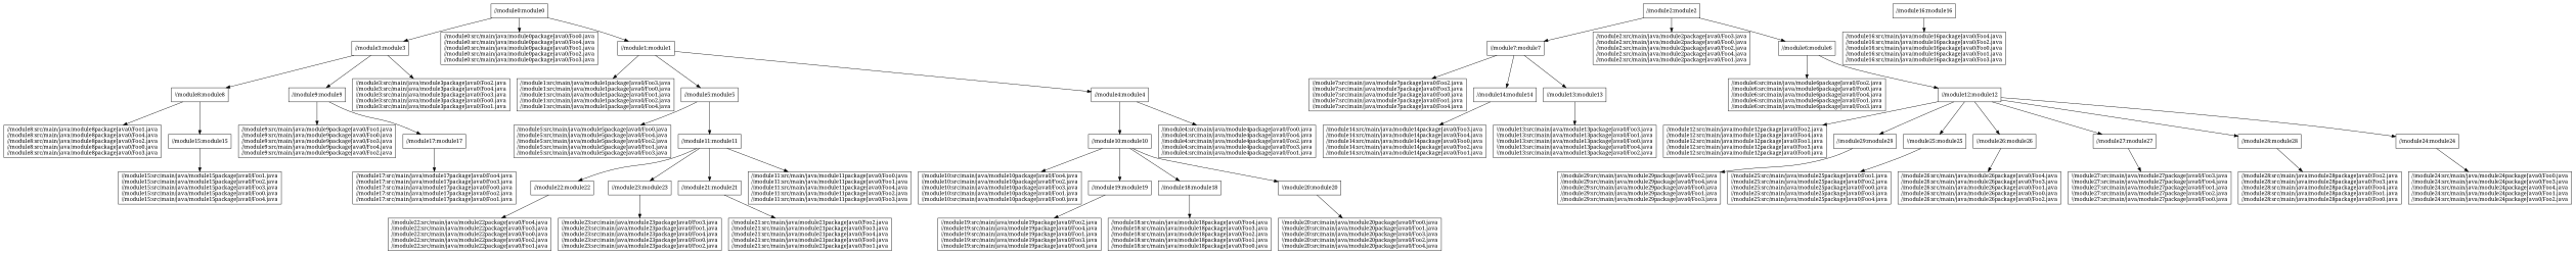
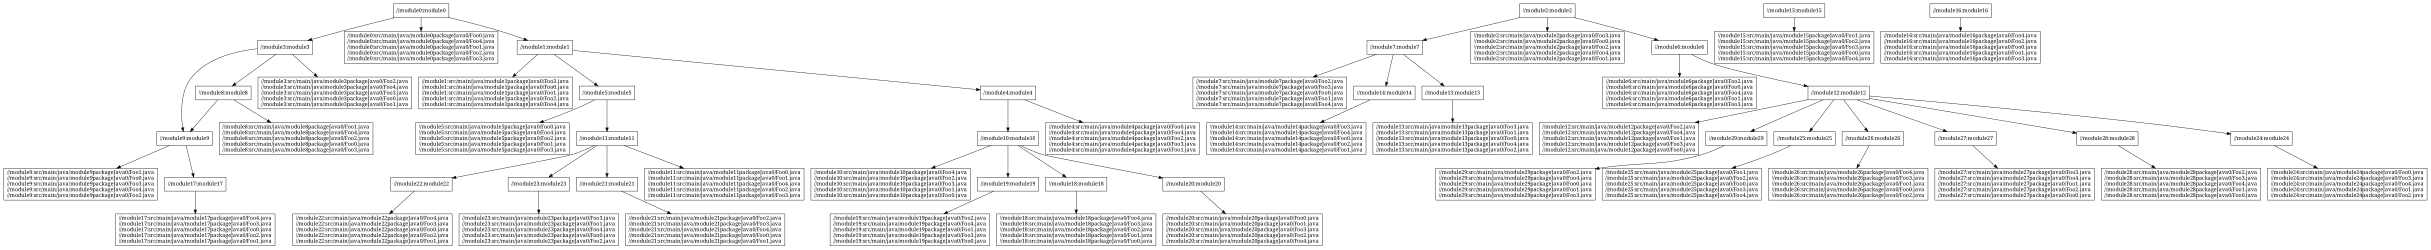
  digraph {
    fontname="Noto Serif"
    node [fontname="Noto Serif" shape=box]
    edge [fontname="Noto Serif"]
    "//module0:module0"
    "//module3:module3"
    "//module0:src/main/java/module0packageJava0/Foo0.java\n//module0:src/main/java/module0packageJava0/Foo4.java\n//module0:src/main/java/module0packageJava0/Foo1.java\n//module0:src/main/java/module0packageJava0/Foo2.java\n//module0:src/main/java/module0packageJava0/Foo3.java"
    "//module1:module1"
    "//module8:module8"
    "//module9:module9"
    "//module3:src/main/java/module3packageJava0/Foo2.java\n//module3:src/main/java/module3packageJava0/Foo4.java\n//module3:src/main/java/module3packageJava0/Foo3.java\n//module3:src/main/java/module3packageJava0/Foo0.java\n//module3:src/main/java/module3packageJava0/Foo1.java"
    "//module2:module2"
    "//module7:module7"
    "//module2:src/main/java/module2packageJava0/Foo3.java\n//module2:src/main/java/module2packageJava0/Foo0.java\n//module2:src/main/java/module2packageJava0/Foo2.java\n//module2:src/main/java/module2packageJava0/Foo4.java\n//module2:src/main/java/module2packageJava0/Foo1.java"
    "//module6:module6"
    "//module1:src/main/java/module1packageJava0/Foo3.java\n//module1:src/main/java/module1packageJava0/Foo0.java\n//module1:src/main/java/module1packageJava0/Foo1.java\n//module1:src/main/java/module1packageJava0/Foo2.java\n//module1:src/main/java/module1packageJava0/Foo4.java"
    "//module5:module5"
    "//module4:module4"
    "//module8:src/main/java/module8packageJava0/Foo1.java\n//module8:src/main/java/module8packageJava0/Foo4.java\n//module8:src/main/java/module8packageJava0/Foo2.java\n//module8:src/main/java/module8packageJava0/Foo0.java\n//module8:src/main/java/module8packageJava0/Foo3.java"
    "//module15:module15"
    "//module9:src/main/java/module9packageJava0/Foo1.java\n//module9:src/main/java/module9packageJava0/Foo0.java\n//module9:src/main/java/module9packageJava0/Foo3.java\n//module9:src/main/java/module9packageJava0/Foo4.java\n//module9:src/main/java/module9packageJava0/Foo2.java"
    "//module17:module17"
    "//module7:src/main/java/module7packageJava0/Foo2.java\n//module7:src/main/java/module7packageJava0/Foo3.java\n//module7:src/main/java/module7packageJava0/Foo0.java\n//module7:src/main/java/module7packageJava0/Foo1.java\n//module7:src/main/java/module7packageJava0/Foo4.java"
    "//module14:module14"
    "//module13:module13"
    "//module6:src/main/java/module6packageJava0/Foo2.java\n//module6:src/main/java/module6packageJava0/Foo0.java\n//module6:src/main/java/module6packageJava0/Foo4.java\n//module6:src/main/java/module6packageJava0/Foo1.java\n//module6:src/main/java/module6packageJava0/Foo3.java"
    "//module12:module12"
    "//module5:src/main/java/module5packageJava0/Foo0.java\n//module5:src/main/java/module5packageJava0/Foo4.java\n//module5:src/main/java/module5packageJava0/Foo2.java\n//module5:src/main/java/module5packageJava0/Foo1.java\n//module5:src/main/java/module5packageJava0/Foo3.java"
    "//module11:module11"
    "//module10:module10"
    "//module4:src/main/java/module4packageJava0/Foo0.java\n//module4:src/main/java/module4packageJava0/Foo4.java\n//module4:src/main/java/module4packageJava0/Foo2.java\n//module4:src/main/java/module4packageJava0/Foo3.java\n//module4:src/main/java/module4packageJava0/Foo1.java"
    "//module22:module22"
    "//module23:module23"
    "//module21:module21"
    "//module11:src/main/java/module11packageJava0/Foo0.java\n//module11:src/main/java/module11packageJava0/Foo1.java\n//module11:src/main/java/module11packageJava0/Foo4.java\n//module11:src/main/java/module11packageJava0/Foo2.java\n//module11:src/main/java/module11packageJava0/Foo3.java"
    "//module10:src/main/java/module10packageJava0/Foo4.java\n//module10:src/main/java/module10packageJava0/Foo2.java\n//module10:src/main/java/module10packageJava0/Foo3.java\n//module10:src/main/java/module10packageJava0/Foo1.java\n//module10:src/main/java/module10packageJava0/Foo0.java"
    "//module19:module19"
    "//module18:module18"
    "//module20:module20"
    "//module19:src/main/java/module19packageJava0/Foo2.java\n//module19:src/main/java/module19packageJava0/Foo4.java\n//module19:src/main/java/module19packageJava0/Foo1.java\n//module19:src/main/java/module19packageJava0/Foo3.java\n//module19:src/main/java/module19packageJava0/Foo0.java"
    "//module18:src/main/java/module18packageJava0/Foo4.java\n//module18:src/main/java/module18packageJava0/Foo3.java\n//module18:src/main/java/module18packageJava0/Foo2.java\n//module18:src/main/java/module18packageJava0/Foo1.java\n//module18:src/main/java/module18packageJava0/Foo0.java"
    "//module20:src/main/java/module20packageJava0/Foo0.java\n//module20:src/main/java/module20packageJava0/Foo1.java\n//module20:src/main/java/module20packageJava0/Foo3.java\n//module20:src/main/java/module20packageJava0/Foo2.java\n//module20:src/main/java/module20packageJava0/Foo4.java"
    "//module22:src/main/java/module22packageJava0/Foo4.java\n//module22:src/main/java/module22packageJava0/Foo3.java\n//module22:src/main/java/module22packageJava0/Foo0.java\n//module22:src/main/java/module22packageJava0/Foo2.java\n//module22:src/main/java/module22packageJava0/Foo1.java"
    "//module23:src/main/java/module23packageJava0/Foo3.java\n//module23:src/main/java/module23packageJava0/Foo1.java\n//module23:src/main/java/module23packageJava0/Foo4.java\n//module23:src/main/java/module23packageJava0/Foo0.java\n//module23:src/main/java/module23packageJava0/Foo2.java"
    "//module21:src/main/java/module21packageJava0/Foo2.java\n//module21:src/main/java/module21packageJava0/Foo3.java\n//module21:src/main/java/module21packageJava0/Foo4.java\n//module21:src/main/java/module21packageJava0/Foo0.java\n//module21:src/main/java/module21packageJava0/Foo1.java"
    "//module14:src/main/java/module14packageJava0/Foo3.java\n//module14:src/main/java/module14packageJava0/Foo4.java\n//module14:src/main/java/module14packageJava0/Foo0.java\n//module14:src/main/java/module14packageJava0/Foo2.java\n//module14:src/main/java/module14packageJava0/Foo1.java"
    "//module13:src/main/java/module13packageJava0/Foo3.java\n//module13:src/main/java/module13packageJava0/Foo1.java\n//module13:src/main/java/module13packageJava0/Foo0.java\n//module13:src/main/java/module13packageJava0/Foo4.java\n//module13:src/main/java/module13packageJava0/Foo2.java"
    "//module12:src/main/java/module12packageJava0/Foo2.java\n//module12:src/main/java/module12packageJava0/Foo4.java\n//module12:src/main/java/module12packageJava0/Foo1.java\n//module12:src/main/java/module12packageJava0/Foo3.java\n//module12:src/main/java/module12packageJava0/Foo0.java"
    "//module29:module29"
    "//module25:module25"
    "//module26:module26"
    "//module27:module27"
    "//module28:module28"
    "//module24:module24"
    "//module29:src/main/java/module29packageJava0/Foo2.java\n//module29:src/main/java/module29packageJava0/Foo4.java\n//module29:src/main/java/module29packageJava0/Foo0.java\n//module29:src/main/java/module29packageJava0/Foo1.java\n//module29:src/main/java/module29packageJava0/Foo3.java"
    "//module25:src/main/java/module25packageJava0/Foo1.java\n//module25:src/main/java/module25packageJava0/Foo2.java\n//module25:src/main/java/module25packageJava0/Foo0.java\n//module25:src/main/java/module25packageJava0/Foo3.java\n//module25:src/main/java/module25packageJava0/Foo4.java"
    "//module26:src/main/java/module26packageJava0/Foo4.java\n//module26:src/main/java/module26packageJava0/Foo3.java\n//module26:src/main/java/module26packageJava0/Foo1.java\n//module26:src/main/java/module26packageJava0/Foo0.java\n//module26:src/main/java/module26packageJava0/Foo2.java"
    "//module27:src/main/java/module27packageJava0/Foo3.java\n//module27:src/main/java/module27packageJava0/Foo4.java\n//module27:src/main/java/module27packageJava0/Foo1.java\n//module27:src/main/java/module27packageJava0/Foo2.java\n//module27:src/main/java/module27packageJava0/Foo0.java"
    "//module28:src/main/java/module28packageJava0/Foo2.java\n//module28:src/main/java/module28packageJava0/Foo3.java\n//module28:src/main/java/module28packageJava0/Foo4.java\n//module28:src/main/java/module28packageJava0/Foo1.java\n//module28:src/main/java/module28packageJava0/Foo0.java"
    "//module24:src/main/java/module24packageJava0/Foo0.java\n//module24:src/main/java/module24packageJava0/Foo3.java\n//module24:src/main/java/module24packageJava0/Foo4.java\n//module24:src/main/java/module24packageJava0/Foo1.java\n//module24:src/main/java/module24packageJava0/Foo2.java"
    "//module15:src/main/java/module15packageJava0/Foo1.java\n//module15:src/main/java/module15packageJava0/Foo2.java\n//module15:src/main/java/module15packageJava0/Foo3.java\n//module15:src/main/java/module15packageJava0/Foo0.java\n//module15:src/main/java/module15packageJava0/Foo4.java"
    "//module16:module16"
    "//module16:src/main/java/module16packageJava0/Foo4.java\n//module16:src/main/java/module16packageJava0/Foo2.java\n//module16:src/main/java/module16packageJava0/Foo0.java\n//module16:src/main/java/module16packageJava0/Foo1.java\n//module16:src/main/java/module16packageJava0/Foo3.java"
    "//module17:src/main/java/module17packageJava0/Foo4.java\n//module17:src/main/java/module17packageJava0/Foo3.java\n//module17:src/main/java/module17packageJava0/Foo0.java\n//module17:src/main/java/module17packageJava0/Foo2.java\n//module17:src/main/java/module17packageJava0/Foo1.java"
    "//module0:module0" -> "//module3:module3"
    "//module0:module0" -> "//module0:src/main/java/module0packageJava0/Foo0.java\n//module0:src/main/java/module0packageJava0/Foo4.java\n//module0:src/main/java/module0packageJava0/Foo1.java\n//module0:src/main/java/module0packageJava0/Foo2.java\n//module0:src/main/java/module0packageJava0/Foo3.java"
    "//module0:module0" -> "//module1:module1"
    "//module3:module3" -> "//module8:module8"
    "//module3:module3" -> "//module9:module9"
    "//module3:module3" -> "//module3:src/main/java/module3packageJava0/Foo2.java\n//module3:src/main/java/module3packageJava0/Foo4.java\n//module3:src/main/java/module3packageJava0/Foo3.java\n//module3:src/main/java/module3packageJava0/Foo0.java\n//module3:src/main/java/module3packageJava0/Foo1.java"
    "//module1:module1" -> "//module1:src/main/java/module1packageJava0/Foo3.java\n//module1:src/main/java/module1packageJava0/Foo0.java\n//module1:src/main/java/module1packageJava0/Foo1.java\n//module1:src/main/java/module1packageJava0/Foo2.java\n//module1:src/main/java/module1packageJava0/Foo4.java"
    "//module1:module1" -> "//module5:module5"
    "//module1:module1" -> "//module4:module4"
    "//module8:module8" -> "//module8:src/main/java/module8packageJava0/Foo1.java\n//module8:src/main/java/module8packageJava0/Foo4.java\n//module8:src/main/java/module8packageJava0/Foo2.java\n//module8:src/main/java/module8packageJava0/Foo0.java\n//module8:src/main/java/module8packageJava0/Foo3.java"
-   "//module8:module8" -> "//module15:module15"
+   "//module8:module8" -> "//module9:module9"
    "//module9:module9" -> "//module9:src/main/java/module9packageJava0/Foo1.java\n//module9:src/main/java/module9packageJava0/Foo0.java\n//module9:src/main/java/module9packageJava0/Foo3.java\n//module9:src/main/java/module9packageJava0/Foo4.java\n//module9:src/main/java/module9packageJava0/Foo2.java"
    "//module9:module9" -> "//module17:module17"
    "//module2:module2" -> "//module7:module7"
    "//module2:module2" -> "//module2:src/main/java/module2packageJava0/Foo3.java\n//module2:src/main/java/module2packageJava0/Foo0.java\n//module2:src/main/java/module2packageJava0/Foo2.java\n//module2:src/main/java/module2packageJava0/Foo4.java\n//module2:src/main/java/module2packageJava0/Foo1.java"
    "//module2:module2" -> "//module6:module6"
    "//module7:module7" -> "//module7:src/main/java/module7packageJava0/Foo2.java\n//module7:src/main/java/module7packageJava0/Foo3.java\n//module7:src/main/java/module7packageJava0/Foo0.java\n//module7:src/main/java/module7packageJava0/Foo1.java\n//module7:src/main/java/module7packageJava0/Foo4.java"
    "//module7:module7" -> "//module14:module14"
    "//module7:module7" -> "//module13:module13"
    "//module6:module6" -> "//module6:src/main/java/module6packageJava0/Foo2.java\n//module6:src/main/java/module6packageJava0/Foo0.java\n//module6:src/main/java/module6packageJava0/Foo4.java\n//module6:src/main/java/module6packageJava0/Foo1.java\n//module6:src/main/java/module6packageJava0/Foo3.java"
    "//module6:module6" -> "//module12:module12"
    "//module5:module5" -> "//module5:src/main/java/module5packageJava0/Foo0.java\n//module5:src/main/java/module5packageJava0/Foo4.java\n//module5:src/main/java/module5packageJava0/Foo2.java\n//module5:src/main/java/module5packageJava0/Foo1.java\n//module5:src/main/java/module5packageJava0/Foo3.java"
    "//module5:module5" -> "//module11:module11"
    "//module4:module4" -> "//module10:module10"
    "//module4:module4" -> "//module4:src/main/java/module4packageJava0/Foo0.java\n//module4:src/main/java/module4packageJava0/Foo4.java\n//module4:src/main/java/module4packageJava0/Foo2.java\n//module4:src/main/java/module4packageJava0/Foo3.java\n//module4:src/main/java/module4packageJava0/Foo1.java"
    "//module15:module15" -> "//module15:src/main/java/module15packageJava0/Foo1.java\n//module15:src/main/java/module15packageJava0/Foo2.java\n//module15:src/main/java/module15packageJava0/Foo3.java\n//module15:src/main/java/module15packageJava0/Foo0.java\n//module15:src/main/java/module15packageJava0/Foo4.java"
    "//module17:module17" -> "//module17:src/main/java/module17packageJava0/Foo4.java\n//module17:src/main/java/module17packageJava0/Foo3.java\n//module17:src/main/java/module17packageJava0/Foo0.java\n//module17:src/main/java/module17packageJava0/Foo2.java\n//module17:src/main/java/module17packageJava0/Foo1.java"
    "//module14:module14" -> "//module14:src/main/java/module14packageJava0/Foo3.java\n//module14:src/main/java/module14packageJava0/Foo4.java\n//module14:src/main/java/module14packageJava0/Foo0.java\n//module14:src/main/java/module14packageJava0/Foo2.java\n//module14:src/main/java/module14packageJava0/Foo1.java"
    "//module13:module13" -> "//module13:src/main/java/module13packageJava0/Foo3.java\n//module13:src/main/java/module13packageJava0/Foo1.java\n//module13:src/main/java/module13packageJava0/Foo0.java\n//module13:src/main/java/module13packageJava0/Foo4.java\n//module13:src/main/java/module13packageJava0/Foo2.java"
    "//module12:module12" -> "//module12:src/main/java/module12packageJava0/Foo2.java\n//module12:src/main/java/module12packageJava0/Foo4.java\n//module12:src/main/java/module12packageJava0/Foo1.java\n//module12:src/main/java/module12packageJava0/Foo3.java\n//module12:src/main/java/module12packageJava0/Foo0.java"
    "//module12:module12" -> "//module29:module29"
    "//module12:module12" -> "//module25:module25"
    "//module12:module12" -> "//module26:module26"
    "//module12:module12" -> "//module27:module27"
    "//module12:module12" -> "//module28:module28"
    "//module12:module12" -> "//module24:module24"
    "//module11:module11" -> "//module22:module22"
    "//module11:module11" -> "//module23:module23"
    "//module11:module11" -> "//module21:module21"
    "//module11:module11" -> "//module11:src/main/java/module11packageJava0/Foo0.java\n//module11:src/main/java/module11packageJava0/Foo1.java\n//module11:src/main/java/module11packageJava0/Foo4.java\n//module11:src/main/java/module11packageJava0/Foo2.java\n//module11:src/main/java/module11packageJava0/Foo3.java"
    "//module10:module10" -> "//module10:src/main/java/module10packageJava0/Foo4.java\n//module10:src/main/java/module10packageJava0/Foo2.java\n//module10:src/main/java/module10packageJava0/Foo3.java\n//module10:src/main/java/module10packageJava0/Foo1.java\n//module10:src/main/java/module10packageJava0/Foo0.java"
    "//module10:module10" -> "//module19:module19"
    "//module10:module10" -> "//module18:module18"
    "//module10:module10" -> "//module20:module20"
    "//module22:module22" -> "//module22:src/main/java/module22packageJava0/Foo4.java\n//module22:src/main/java/module22packageJava0/Foo3.java\n//module22:src/main/java/module22packageJava0/Foo0.java\n//module22:src/main/java/module22packageJava0/Foo2.java\n//module22:src/main/java/module22packageJava0/Foo1.java"
    "//module23:module23" -> "//module23:src/main/java/module23packageJava0/Foo3.java\n//module23:src/main/java/module23packageJava0/Foo1.java\n//module23:src/main/java/module23packageJava0/Foo4.java\n//module23:src/main/java/module23packageJava0/Foo0.java\n//module23:src/main/java/module23packageJava0/Foo2.java"
    "//module21:module21" -> "//module21:src/main/java/module21packageJava0/Foo2.java\n//module21:src/main/java/module21packageJava0/Foo3.java\n//module21:src/main/java/module21packageJava0/Foo4.java\n//module21:src/main/java/module21packageJava0/Foo0.java\n//module21:src/main/java/module21packageJava0/Foo1.java"
    "//module19:module19" -> "//module19:src/main/java/module19packageJava0/Foo2.java\n//module19:src/main/java/module19packageJava0/Foo4.java\n//module19:src/main/java/module19packageJava0/Foo1.java\n//module19:src/main/java/module19packageJava0/Foo3.java\n//module19:src/main/java/module19packageJava0/Foo0.java"
    "//module18:module18" -> "//module18:src/main/java/module18packageJava0/Foo4.java\n//module18:src/main/java/module18packageJava0/Foo3.java\n//module18:src/main/java/module18packageJava0/Foo2.java\n//module18:src/main/java/module18packageJava0/Foo1.java\n//module18:src/main/java/module18packageJava0/Foo0.java"
    "//module20:module20" -> "//module20:src/main/java/module20packageJava0/Foo0.java\n//module20:src/main/java/module20packageJava0/Foo1.java\n//module20:src/main/java/module20packageJava0/Foo3.java\n//module20:src/main/java/module20packageJava0/Foo2.java\n//module20:src/main/java/module20packageJava0/Foo4.java"
    "//module29:module29" -> "//module29:src/main/java/module29packageJava0/Foo2.java\n//module29:src/main/java/module29packageJava0/Foo4.java\n//module29:src/main/java/module29packageJava0/Foo0.java\n//module29:src/main/java/module29packageJava0/Foo1.java\n//module29:src/main/java/module29packageJava0/Foo3.java"
    "//module25:module25" -> "//module25:src/main/java/module25packageJava0/Foo1.java\n//module25:src/main/java/module25packageJava0/Foo2.java\n//module25:src/main/java/module25packageJava0/Foo0.java\n//module25:src/main/java/module25packageJava0/Foo3.java\n//module25:src/main/java/module25packageJava0/Foo4.java"
    "//module26:module26" -> "//module26:src/main/java/module26packageJava0/Foo4.java\n//module26:src/main/java/module26packageJava0/Foo3.java\n//module26:src/main/java/module26packageJava0/Foo1.java\n//module26:src/main/java/module26packageJava0/Foo0.java\n//module26:src/main/java/module26packageJava0/Foo2.java"
    "//module27:module27" -> "//module27:src/main/java/module27packageJava0/Foo3.java\n//module27:src/main/java/module27packageJava0/Foo4.java\n//module27:src/main/java/module27packageJava0/Foo1.java\n//module27:src/main/java/module27packageJava0/Foo2.java\n//module27:src/main/java/module27packageJava0/Foo0.java"
    "//module28:module28" -> "//module28:src/main/java/module28packageJava0/Foo2.java\n//module28:src/main/java/module28packageJava0/Foo3.java\n//module28:src/main/java/module28packageJava0/Foo4.java\n//module28:src/main/java/module28packageJava0/Foo1.java\n//module28:src/main/java/module28packageJava0/Foo0.java"
    "//module24:module24" -> "//module24:src/main/java/module24packageJava0/Foo0.java\n//module24:src/main/java/module24packageJava0/Foo3.java\n//module24:src/main/java/module24packageJava0/Foo4.java\n//module24:src/main/java/module24packageJava0/Foo1.java\n//module24:src/main/java/module24packageJava0/Foo2.java"
    "//module16:module16" -> "//module16:src/main/java/module16packageJava0/Foo4.java\n//module16:src/main/java/module16packageJava0/Foo2.java\n//module16:src/main/java/module16packageJava0/Foo0.java\n//module16:src/main/java/module16packageJava0/Foo1.java\n//module16:src/main/java/module16packageJava0/Foo3.java"
  }
